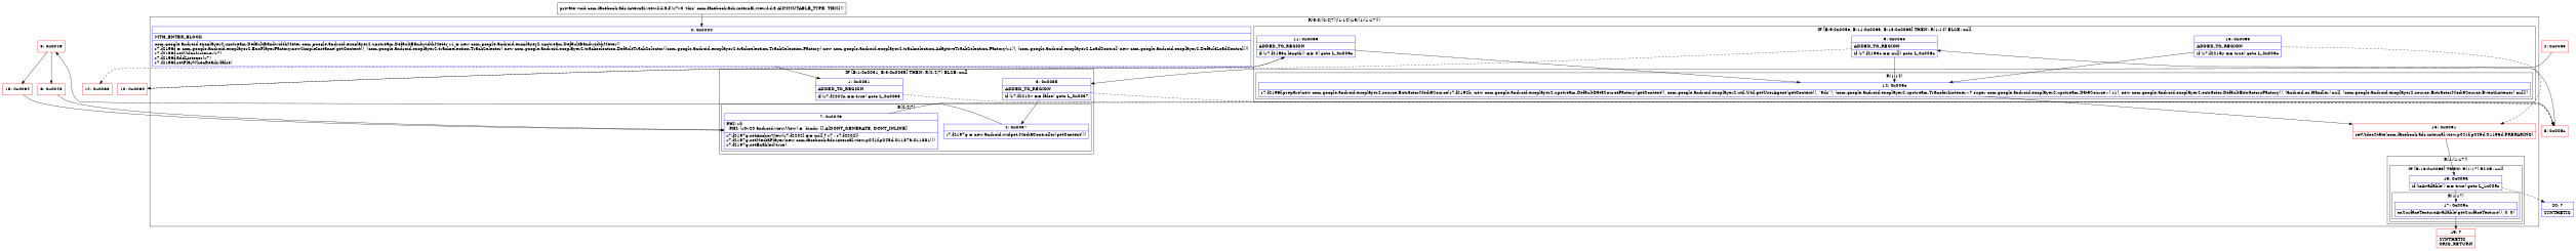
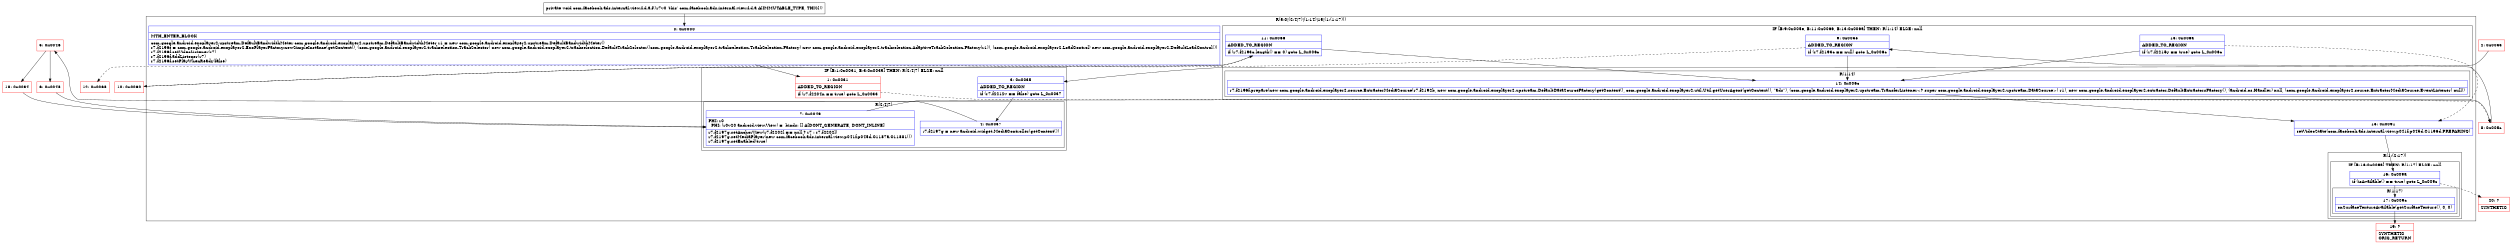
  digraph {
    node [color=blue shape=record]
    n1 [label="{4\:\ 0x0037|r7.f2197g = new android.widget.MediaController(getContext())\l}"]
    n2 [label="{7\:\ 0x0049|PHI: r0 \l  PHI: (r0v20 android.view.View) =  binds: [] A[DONT_GENERATE, DONT_INLINE]\l|r7.f2197g.setAnchorView(r7.f2202l == null ? r7 : r7.f2202l)\lr7.f2197g.setMediaPlayer(new com.facebook.ads.internal.view.p041f.p045d.C1187a.C11881())\lr7.f2197g.setEnabled(true)\l}"]
-   n3 [label="{1\:\ 0x0031|ADDED_TO_REGION\l|if (r7.f2204n == true) goto L_0x0033\l}"]
+   n3 [color=red label="{1\:\ 0x0031|ADDED_TO_REGION\l|if (r7.f2204n == true) goto L_0x0033\l}"]
    n4 [label="{3\:\ 0x0035|ADDED_TO_REGION\l|if (r7.f2212v == false) goto L_0x0037\l}"]
    n5 [label="{14\:\ 0x006c|r7.f2196f.prepare(new com.google.android.exoplayer2.source.ExtractorMediaSource(r7.f2192b, new com.google.android.exoplayer2.upstream.DefaultDataSourceFactory(getContext(), com.google.android.exoplayer2.util.Util.getUserAgent(getContext(), \"ads\"), (com.google.android.exoplayer2.upstream.TransferListener\<? super com.google.android.exoplayer2.upstream.DataSource\>) r1), new com.google.android.exoplayer2.extractor.DefaultExtractorsFactory(), (android.os.Handler) null, (com.google.android.exoplayer2.source.ExtractorMediaSource.EventListener) null))\l}"]
    n6 [label="{9\:\ 0x005e|ADDED_TO_REGION\l|if (r7.f2193c == null) goto L_0x006c\l}"]
    n7 [label="{11\:\ 0x0066|ADDED_TO_REGION\l|if (r7.f2193c.length() == 0) goto L_0x006c\l}"]
    n8 [label="{13\:\ 0x006a|ADDED_TO_REGION\l|if (r7.f2215y == true) goto L_0x006c\l}"]
    n9 [label="{17\:\ 0x009c|onSurfaceTextureAvailable(getSurfaceTexture(), 0, 0)\l}"]
-   n10 [label="{16\:\ 0x009a|if (isAvailable() == true) goto L_1x009c\l}"]
+   n10 [label="{16\:\ 0x009a|if (isAvailable() == true) goto L_0x009c\l}"]
    n11 [label="{0\:\ 0x0000|MTH_ENTER_BLOCK\l|com.google.android.exoplayer2.upstream.DefaultBandwidthMeter com.google.android.exoplayer2.upstream.DefaultBandwidthMeter r1 = new com.google.android.exoplayer2.upstream.DefaultBandwidthMeter()\lr7.f2196f = com.google.android.exoplayer2.ExoPlayerFactory.newSimpleInstance(getContext(), (com.google.android.exoplayer2.trackselection.TrackSelector) new com.google.android.exoplayer2.trackselection.DefaultTrackSelector((com.google.android.exoplayer2.trackselection.TrackSelection.Factory) new com.google.android.exoplayer2.trackselection.AdaptiveTrackSelection.Factory(r1)), (com.google.android.exoplayer2.LoadControl) new com.google.android.exoplayer2.DefaultLoadControl())\lr7.f2196f.setVideoListener(r7)\lr7.f2196f.addListener(r7)\lr7.f2196f.setPlayWhenReady(false)\l}"]
-   n12 [color=red label="{15\:\ 0x0091|setVideoState(com.facebook.ads.internal.view.p041f.p045d.C1196d.PREPARING)\l}"]
+   n12 [label="{15\:\ 0x0091|setVideoState(com.facebook.ads.internal.view.p041f.p045d.C1196d.PREPARING)\l}"]
    n13 [color=red label="{5\:\ 0x0046}"]
    n14 [color=red label="{8\:\ 0x005c}"]
    n15 [color=red label="{10\:\ 0x0060}"]
    n16 [color=red label="{12\:\ 0x0068}"]
    n17 [color=red label="{19\:\ ?|SYNTHETIC\lORIG_RETURN\l}"]
-   n18 [label="{20\:\ ?|SYNTHETIC\l}"]
+   n18 [color=red label="{20\:\ ?|SYNTHETIC\l}"]
    n19 [color=red label="{2\:\ 0x0033}"]
    n20 [color=red label="{6\:\ 0x0048}"]
    n21 [color=red label="{18\:\ 0x00a4}"]
    n22 [label="{private void com.facebook.ads.internal.view.f.d.a.f((r7v0 'this' com.facebook.ads.internal.view.f.d.a A[IMMUTABLE_TYPE, THIS])) }" color=""]
    subgraph cluster_1 {
      label="R(5:0|(2:4|7)|(1:14)|15|(1:(1:17)))"
      n11
      n12
      subgraph cluster_2 {
        label="IF [B:1:0x0031, B:3:0x0035] THEN: R(2:4|7) ELSE: null"
        n3
        n4
        subgraph cluster_3 {
          label="R(2:4|7)"
          n1
          n2
        }
      }
      subgraph cluster_4 {
        label="IF [B:9:0x005e, B:11:0x0066, B:13:0x006a] THEN: R(1:14) ELSE: null"
        n6
        n7
        n8
        subgraph cluster_5 {
          label="R(1:14)"
          n5
        }
      }
      subgraph cluster_6 {
-       label="R(1:(1:17))"
+       label="R(1:(2:17))"
        subgraph cluster_7 {
          label="IF [B:16:0x009a] THEN: R(1:17) ELSE: null"
          n10
          subgraph cluster_8 {
            label="R(1:17)"
            n9
          }
        }
      }
    }
    n1 -> n13
    n2 -> n14
    n3 -> n14 [style=dashed]
    n4 -> n1
-   n4 -> n14 [style=dashed]
    n5 -> n12
    n6 -> n5
    n6 -> n15 [style=dashed]
    n7 -> n5
    n7 -> n16 [style=dashed]
    n8 -> n5
    n8 -> n12 [style=dashed]
    n9 -> n17
    n10 -> n9
    n10 -> n18 [style=dashed]
    n11 -> n3
    n12 -> n10
    n13 -> n20
    n13 -> n21
    n14 -> n6
    n15 -> n7
    n19 -> n4
    n20 -> n2
    n21 -> n2
    n22 -> n11
  }
